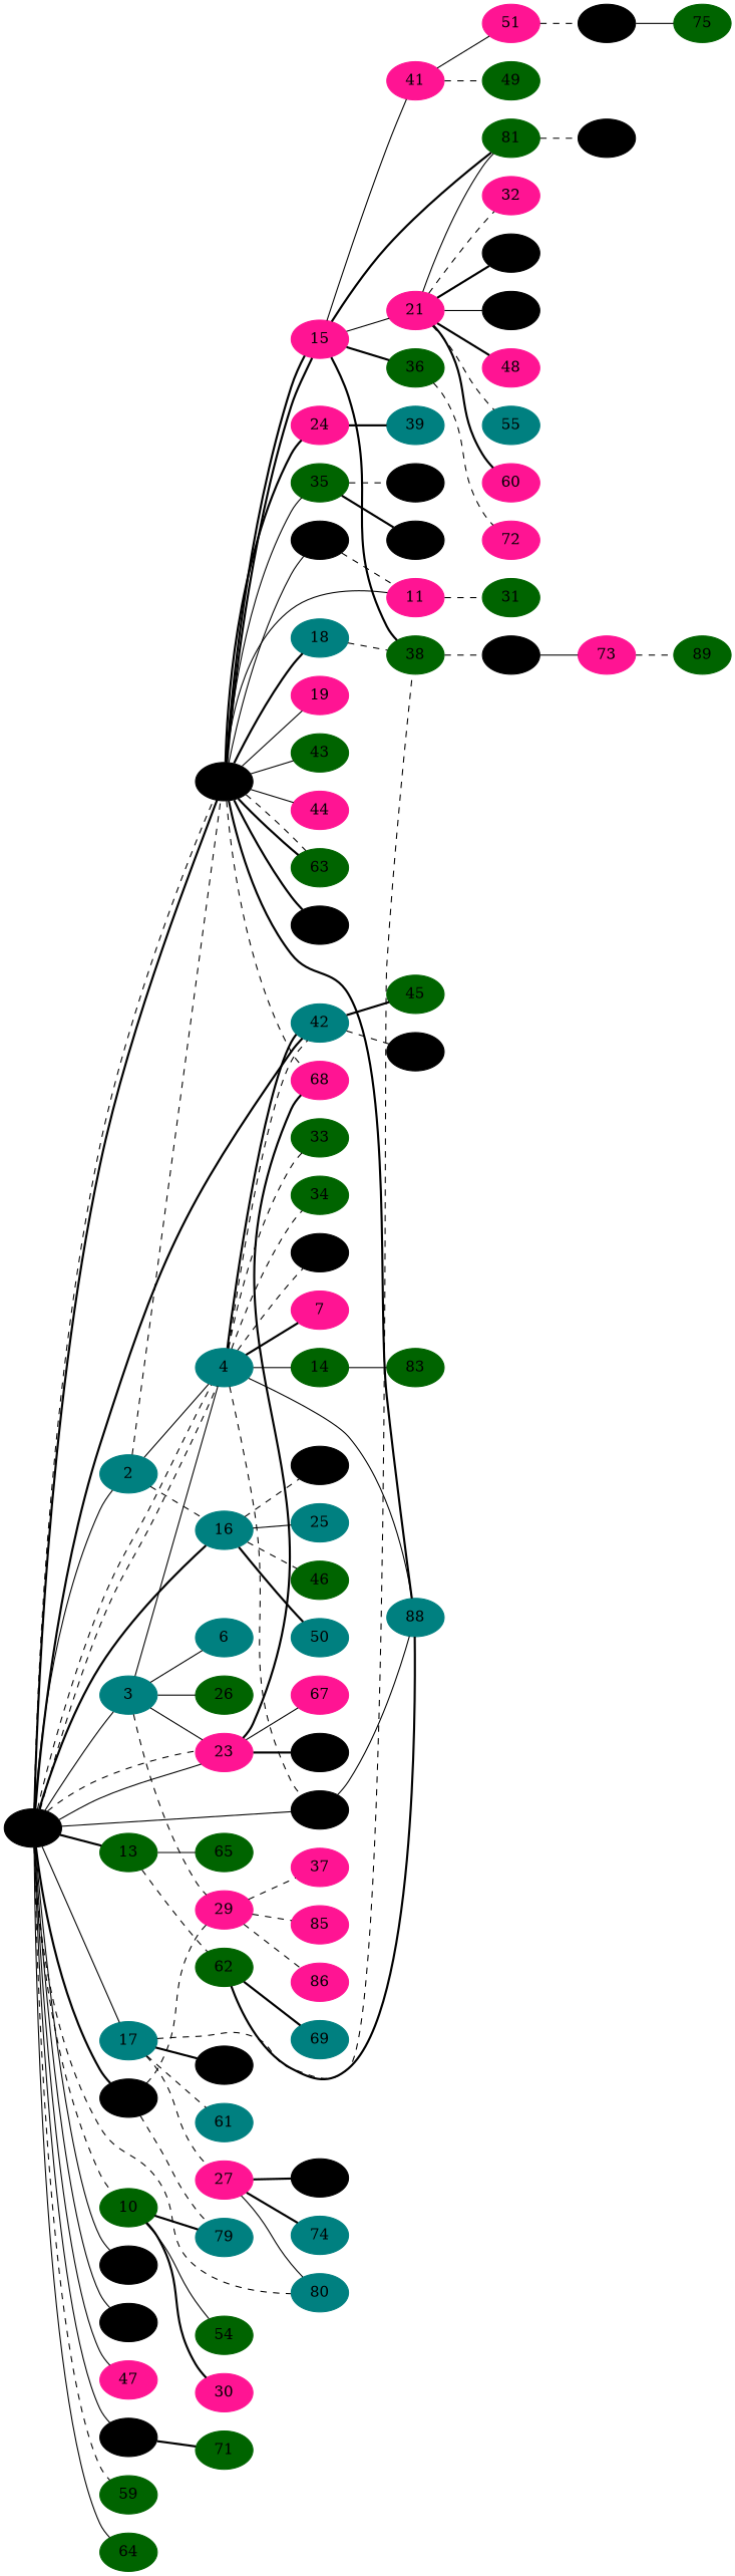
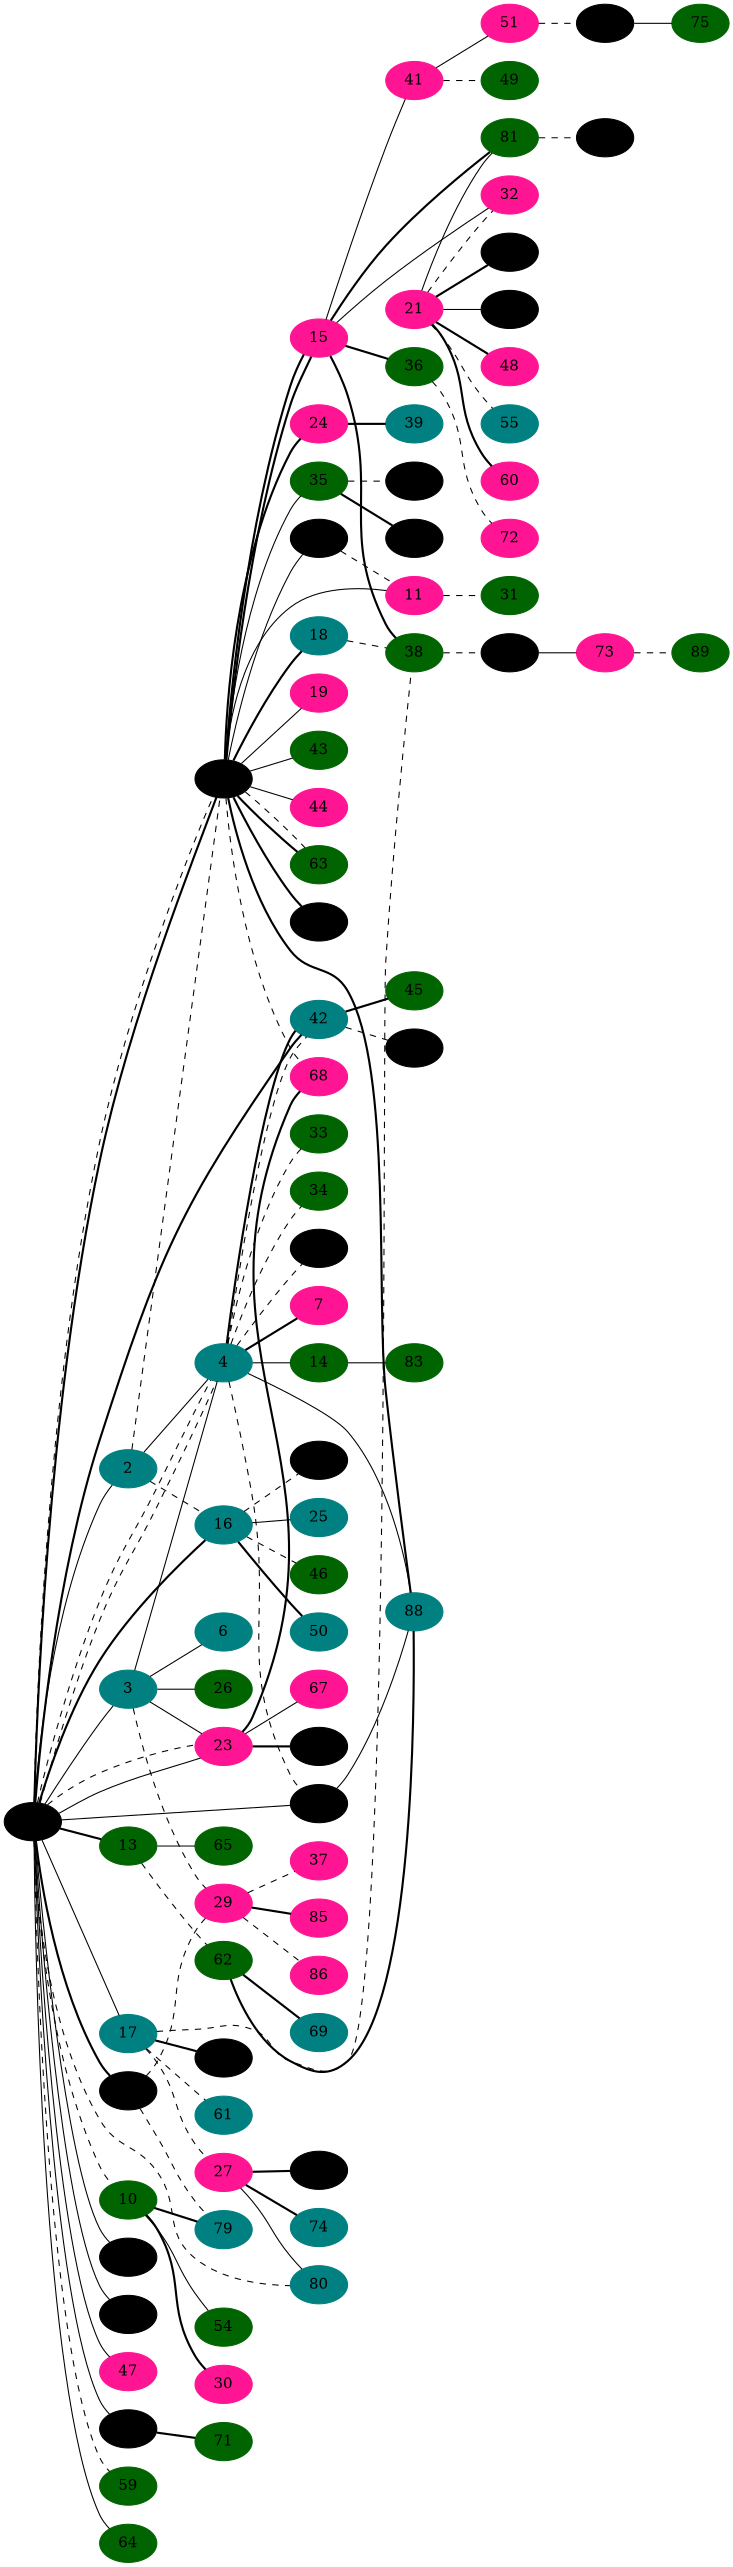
  graph {
    rankdir=LR
    node [color=darkgreen style=filled]
    edge [style=dashed]
    1 [color=black]
    2 [color=teal]
    3 [color=teal]
    4 [color=teal]
    8 [color=black]
    10
    12 [color=black]
    13
    16 [color=teal]
    17 [color=teal]
    22 [color=black]
    23 [color=deeppink]
    28 [color=black]
    42 [color=teal]
    47 [color=deeppink]
    56 [color=black]
    57 [color=black]
    59
    64
    80 [color=teal]
    6 [color=teal]
    26
    29 [color=deeppink]
    5 [color=black]
    7 [color=deeppink]
    14
    33
    34
    88 [color=teal]
    9 [color=black]
    11 [color=deeppink]
    15 [color=deeppink]
    18 [color=teal]
    19 [color=deeppink]
    24 [color=deeppink]
    35
    43
    44 [color=deeppink]
    63
    68 [color=deeppink]
    90 [color=black]
    30 [color=deeppink]
    54
    79 [color=teal]
    62
    65
    25 [color=teal]
    46
    50 [color=teal]
    76 [color=black]
    38
    20 [color=black]
    27 [color=deeppink]
    61 [color=teal]
    67 [color=deeppink]
    77 [color=black]
    45
    78 [color=black]
    71
    86 [color=deeppink]
    37 [color=deeppink]
    85 [color=deeppink]
    83
    31
    21 [color=deeppink]
    36
    41 [color=deeppink]
    81
    39 [color=teal]
    53 [color=black]
    66 [color=black]
    69 [color=teal]
    32 [color=deeppink]
    48 [color=deeppink]
    55 [color=teal]
    60 [color=deeppink]
    82 [color=black]
    87 [color=black]
    72 [color=deeppink]
    70 [color=black]
    49
    51 [color=deeppink]
    84 [color=black]
    40 [color=black]
    74 [color=teal]
    73 [color=deeppink]
    58 [color=black]
    75
    89
    1 -- 2 [style=solid]
    1 -- 3 [style=solid]
    1 -- 4
    1 -- 4
    1 -- 8 [style=bold]
    1 -- 8
    1 -- 10
    1 -- 12 [style=solid]
    1 -- 13 [style=bold]
    1 -- 16 [style=bold]
    1 -- 17 [style=solid]
    1 -- 22 [style=solid]
    1 -- 23 [style=solid]
    1 -- 23
    1 -- 28 [style=bold]
    1 -- 42 [style=bold]
    1 -- 47 [style=solid]
    1 -- 56 [style=solid]
    1 -- 57 [style=solid]
    1 -- 59
    1 -- 64 [style=solid]
    1 -- 80
    2 -- 4 [style=solid]
    2 -- 8
    2 -- 16
    3 -- 4 [style=solid]
    3 -- 23 [style=solid]
    3 -- 6 [style=solid]
    3 -- 26 [style=solid]
    3 -- 29
    4 -- 42
    4 -- 42 [style=bold]
    4 -- 56
    4 -- 5
    4 -- 7 [style=bold]
    4 -- 14 [style=solid]
    4 -- 33
    4 -- 34
    4 -- 88 [style=solid]
    8 -- 88 [style=bold]
    8 -- 9 [style=solid]
    8 -- 11 [style=solid]
    8 -- 15 [style=bold]
    8 -- 15 [style=bold]
    8 -- 18 [style=bold]
    8 -- 19 [style=solid]
    8 -- 24 [style=bold]
    8 -- 35 [style=solid]
    8 -- 43 [style=solid]
    8 -- 44 [style=solid]
    8 -- 63 [style=bold]
    8 -- 63
    8 -- 68
    8 -- 90 [style=bold]
    10 -- 30 [style=bold]
    10 -- 54 [style=solid]
    10 -- 79 [style=bold]
    13 -- 62
    13 -- 65 [style=solid]
    16 -- 25 [style=solid]
    16 -- 46
    16 -- 50 [style=bold]
    16 -- 76
    17 -- 38
    17 -- 20 [style=bold]
    17 -- 27
    17 -- 61
    23 -- 68 [style=bold]
    23 -- 67 [style=solid]
    23 -- 77 [style=bold]
    28 -- 29
    28 -- 79
    42 -- 45 [style=bold]
    42 -- 78
    56 -- 88 [style=solid]
    57 -- 71 [style=bold]
    29 -- 86
    29 -- 37
-   29 -- 85
+   29 -- 85 [style=bold]
    14 -- 83 [style=solid]
    9 -- 11
    11 -- 31
    15 -- 38 [style=bold]
-   15 -- 21 [style=solid]
+   15 -- 32 [style=solid]
    15 -- 36 [style=bold]
    15 -- 41 [style=solid]
    15 -- 81 [style=bold]
    18 -- 38
    24 -- 39 [style=bold]
    35 -- 53
    35 -- 66 [style=bold]
    62 -- 88 [style=bold]
    62 -- 69 [style=bold]
    38 -- 70
    27 -- 80 [style=solid]
    27 -- 40 [style=bold]
    27 -- 74 [style=bold]
    21 -- 81 [style=solid]
    21 -- 32
    21 -- 48 [style=bold]
    21 -- 55
    21 -- 60 [style=bold]
    21 -- 82 [style=bold]
    21 -- 87 [style=solid]
    36 -- 72
    41 -- 49
    41 -- 51 [style=solid]
    81 -- 84
    70 -- 73 [style=solid]
    51 -- 58
    73 -- 89
    58 -- 75 [style=solid]
  }
